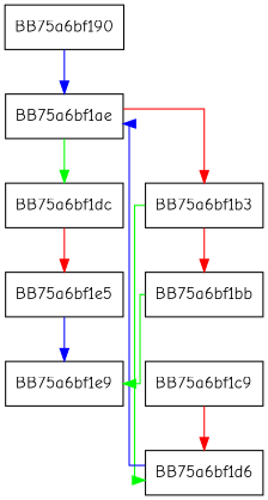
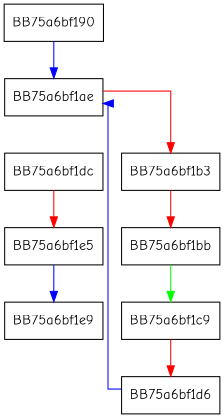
  digraph {
    fontname="Comic Neue"
    splines=ortho
    node [fontname="Comic Neue" shape=box]
    edge [color=red fontname="Comic Neue"]
    BB75a6bf190
    BB75a6bf1ae
    BB75a6bf1dc
    BB75a6bf1b3
    BB75a6bf1e5
    BB75a6bf1d6
    BB75a6bf1bb
    BB75a6bf1e9
    BB75a6bf1c9
    BB75a6bf190 -> BB75a6bf1ae [color=blue]
-   BB75a6bf1ae -> BB75a6bf1dc [color=green]
    BB75a6bf1ae -> BB75a6bf1b3
    BB75a6bf1dc -> BB75a6bf1e5
-   BB75a6bf1b3 -> BB75a6bf1d6 [color=green]
    BB75a6bf1b3 -> BB75a6bf1bb
    BB75a6bf1e5 -> BB75a6bf1e9 [color=blue]
    BB75a6bf1d6 -> BB75a6bf1ae [color=blue]
-   BB75a6bf1bb -> BB75a6bf1e9 [color=green]
+   BB75a6bf1bb -> BB75a6bf1c9 [color=green]
    BB75a6bf1c9 -> BB75a6bf1d6
  }
